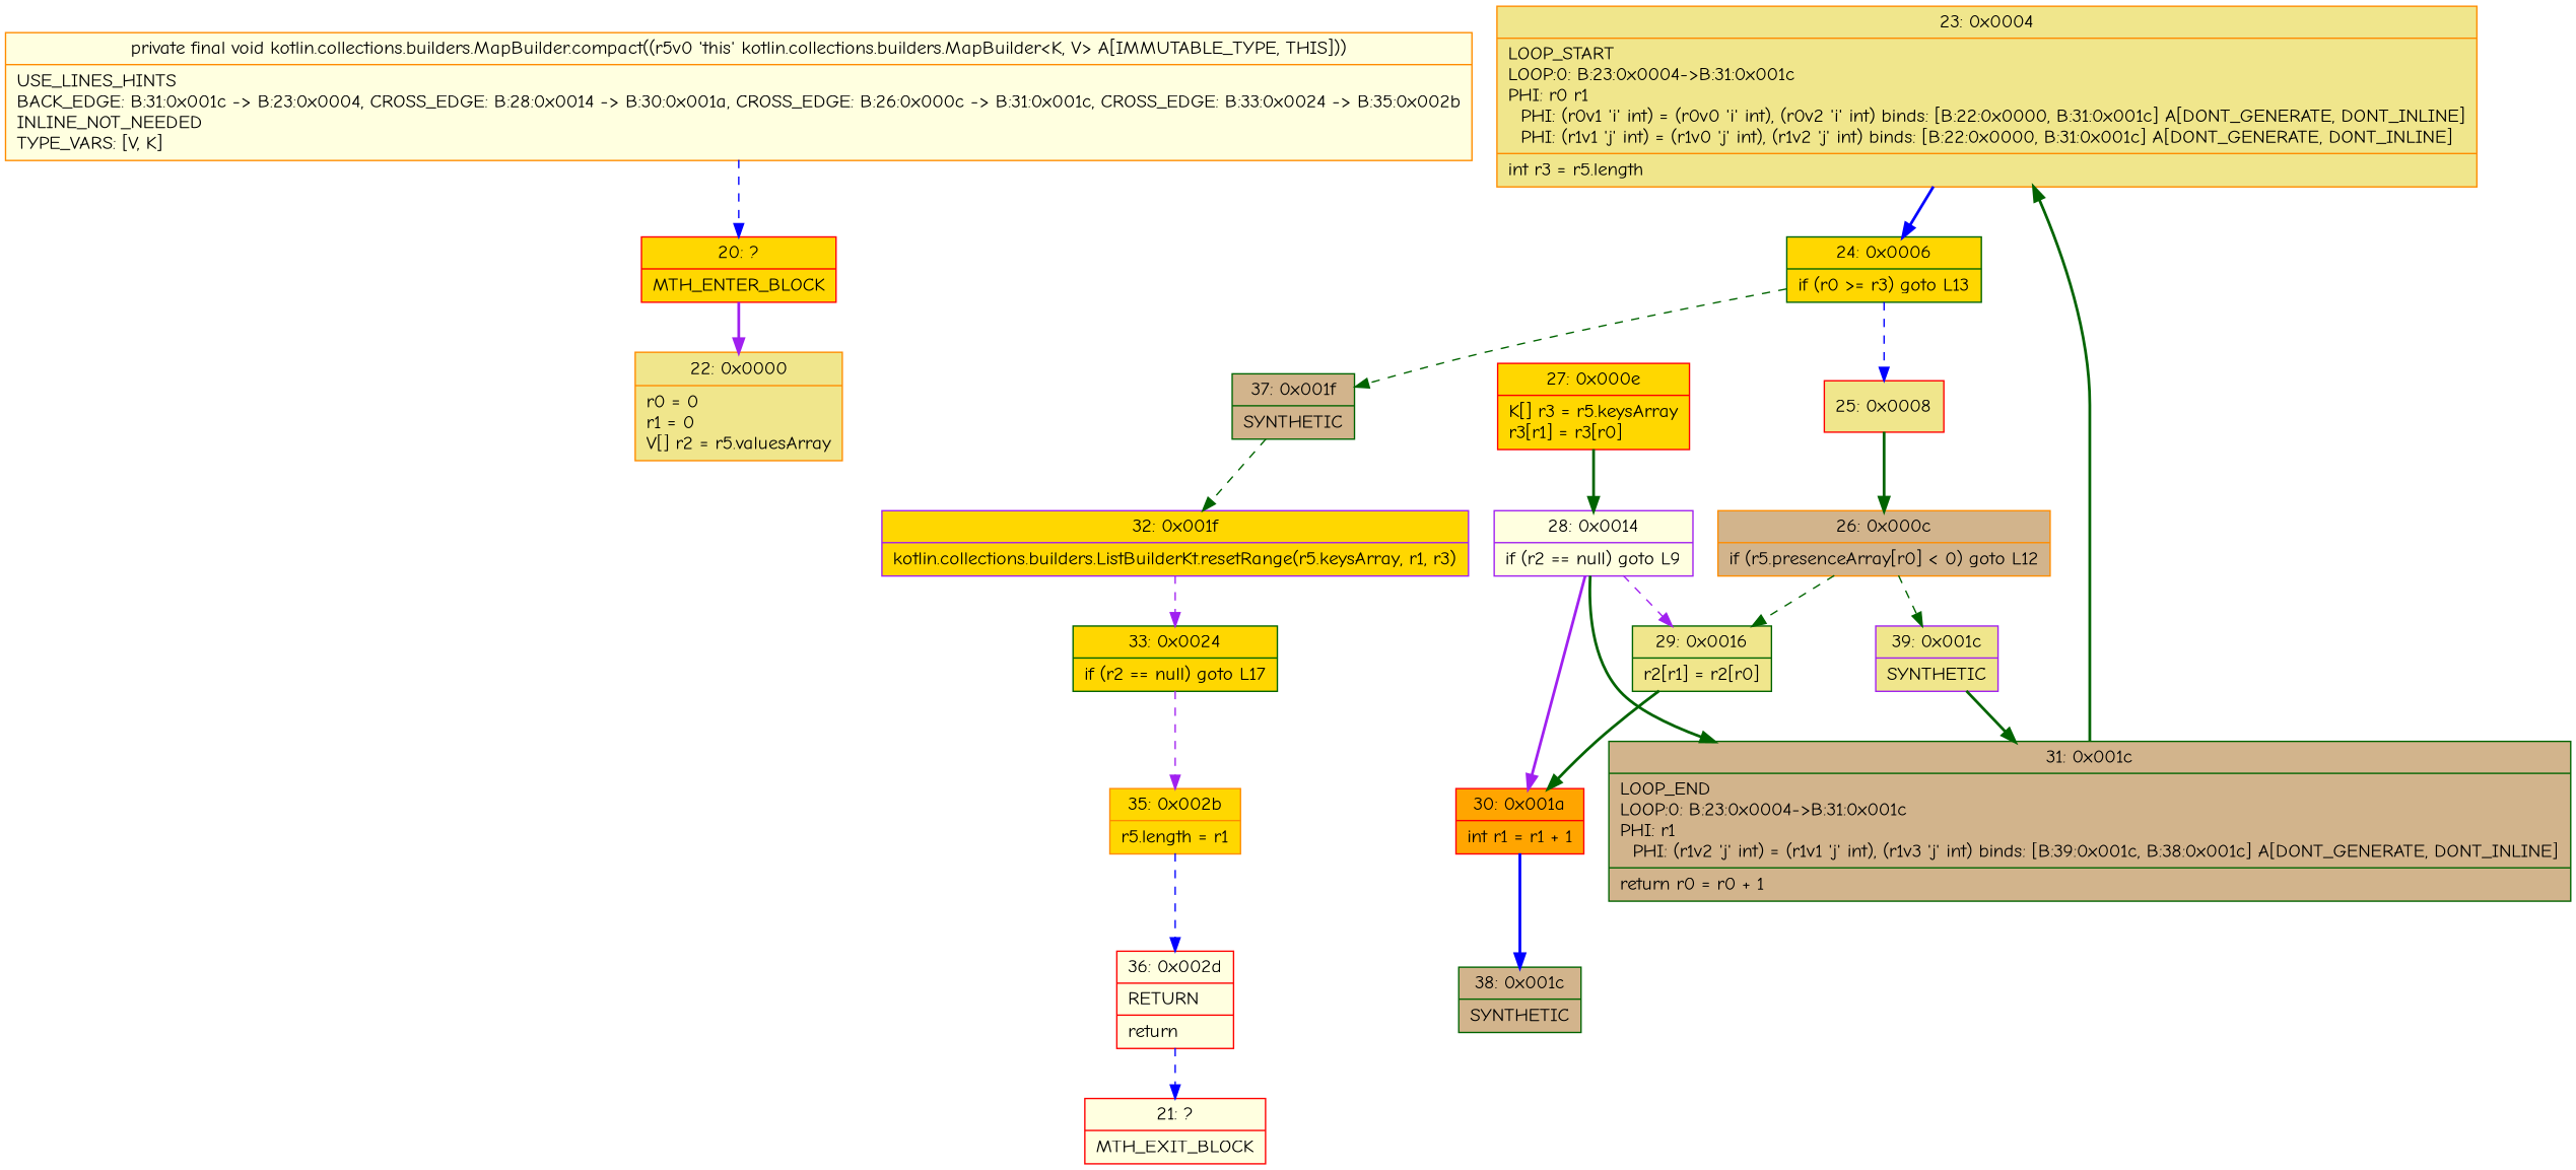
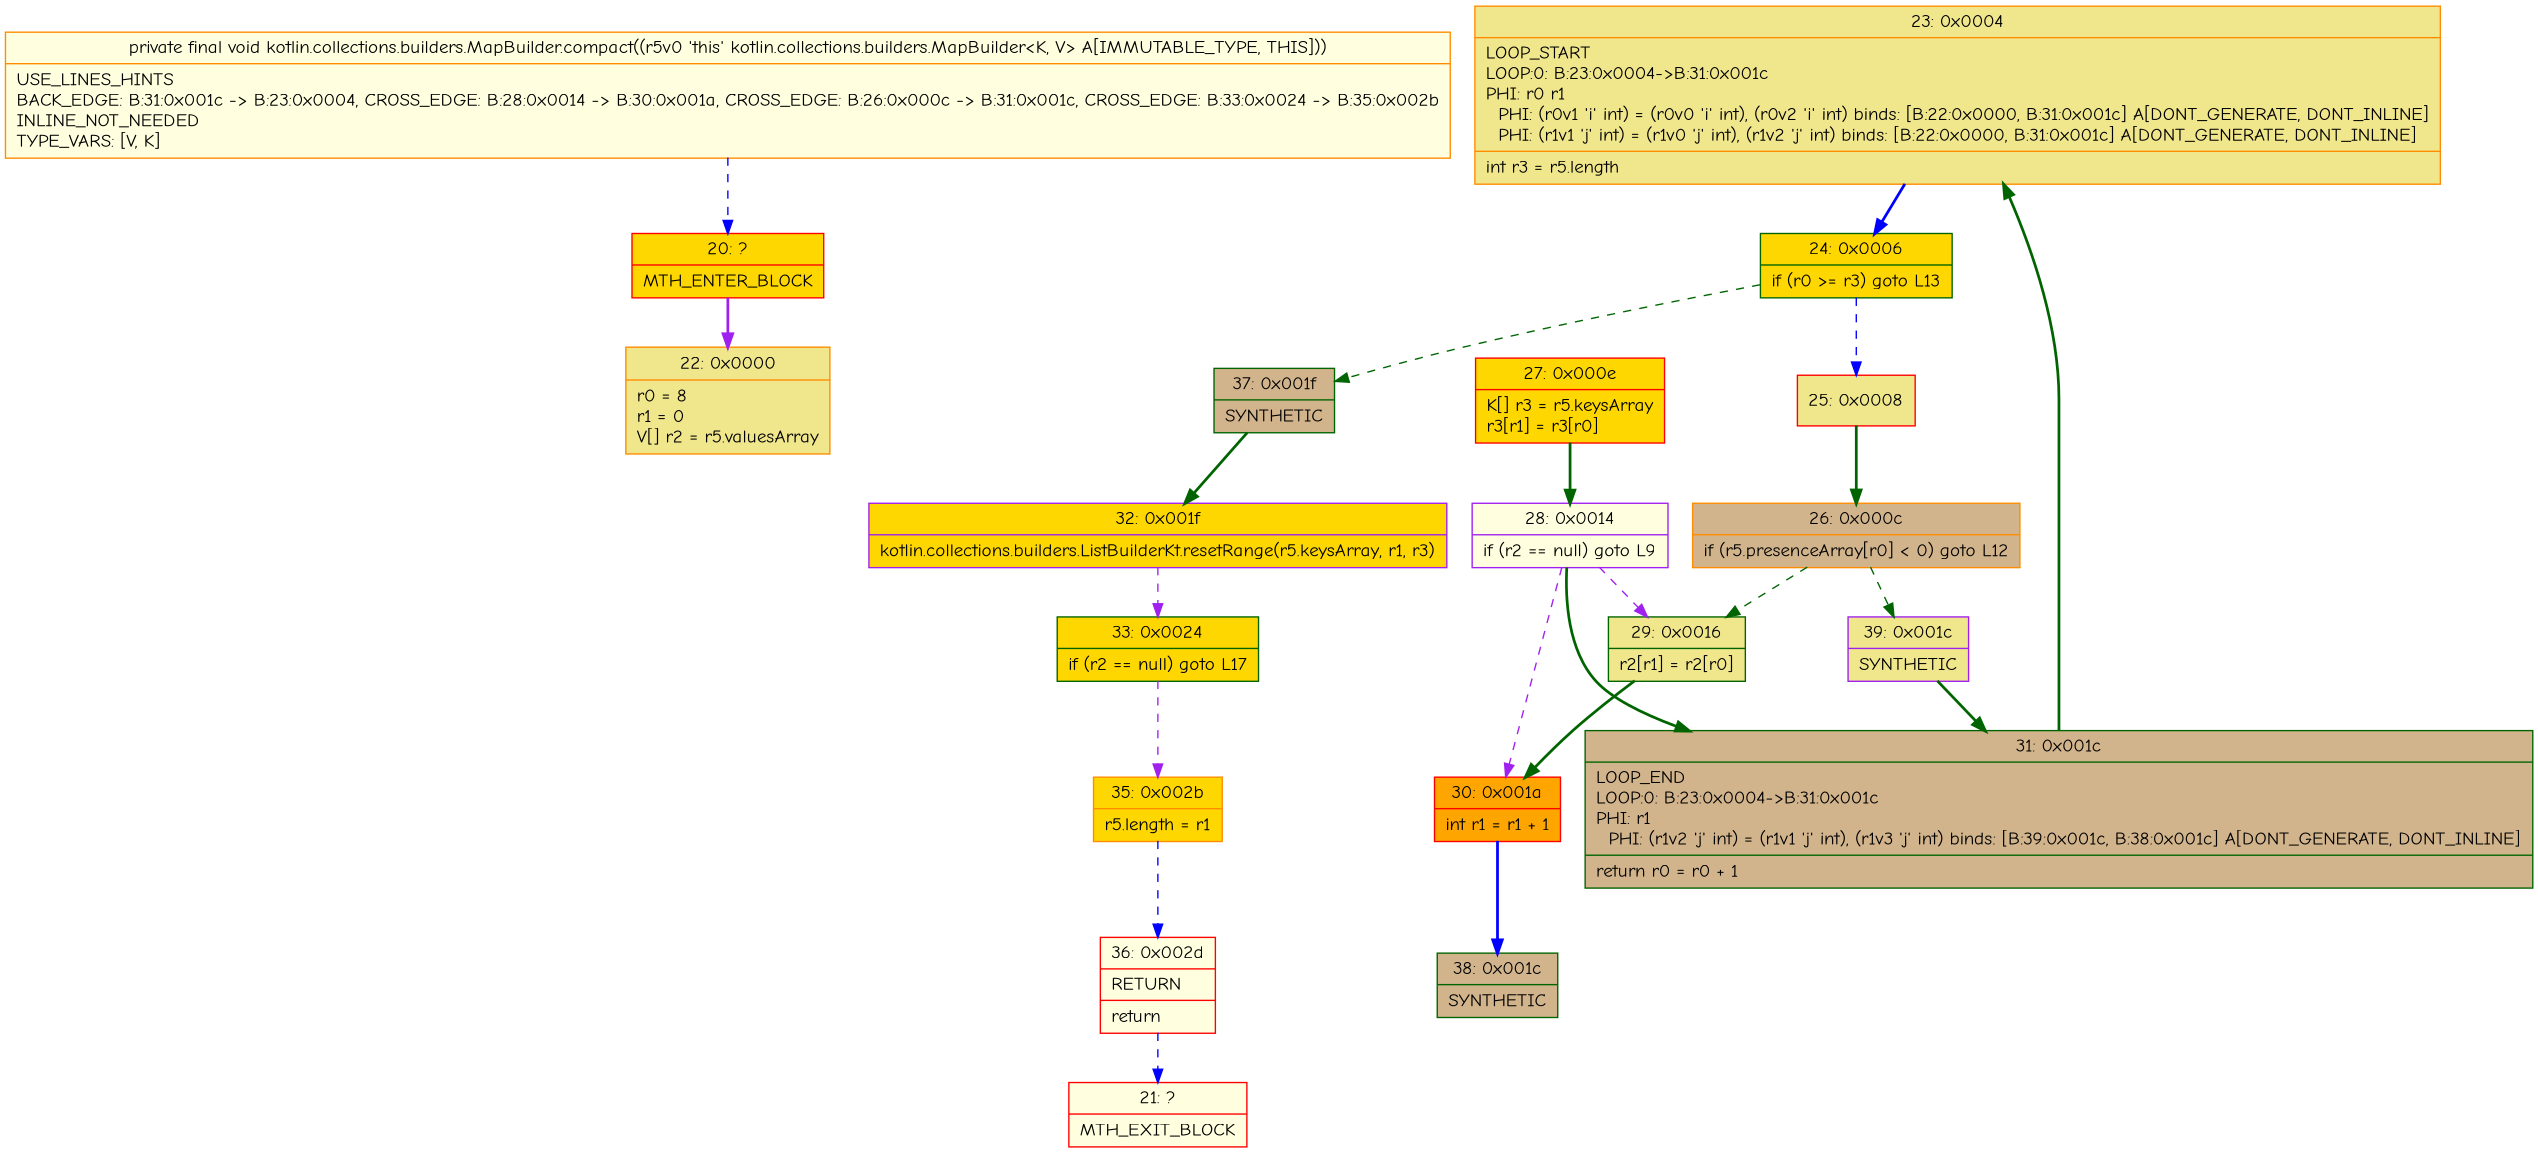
  digraph {
    fontname="Comic Neue"
    node [color=red fillcolor=gold fontname="Comic Neue" shape=record style=filled]
    edge [color=darkgreen fontname="Comic Neue" style=bold]
    n1 [label="{20\:\ ?|MTH_ENTER_BLOCK\l}"]
-   n2 [color=darkorange fillcolor=khaki label="{22\:\ 0x0000|r0 = 0\lr1 = 0\lV[] r2 = r5.valuesArray\l}"]
+   n2 [color=darkorange fillcolor=khaki label="{22\:\ 0x0000|r0 = 8\lr1 = 0\lV[] r2 = r5.valuesArray\l}"]
    n3 [color=darkorange fillcolor=khaki label="{23\:\ 0x0004|LOOP_START\lLOOP:0: B:23:0x0004\-\>B:31:0x001c\lPHI: r0 r1 \l  PHI: (r0v1 'i' int) = (r0v0 'i' int), (r0v2 'i' int) binds: [B:22:0x0000, B:31:0x001c] A[DONT_GENERATE, DONT_INLINE]\l  PHI: (r1v1 'j' int) = (r1v0 'j' int), (r1v2 'j' int) binds: [B:22:0x0000, B:31:0x001c] A[DONT_GENERATE, DONT_INLINE]\l|int r3 = r5.length\l}"]
    n4 [color=darkgreen label="{24\:\ 0x0006|if (r0 \>= r3) goto L13\l}"]
    n5 [fillcolor=khaki label="{25\:\ 0x0008}"]
    n6 [color=darkgreen fillcolor=tan label="{37\:\ 0x001f|SYNTHETIC\l}"]
    n7 [color=darkorange fillcolor=tan label="{26\:\ 0x000c|if (r5.presenceArray[r0] \< 0) goto L12\l}"]
    n8 [color=purple label="{32\:\ 0x001f|kotlin.collections.builders.ListBuilderKt.resetRange(r5.keysArray, r1, r3)\l}"]
    n9 [color=purple fillcolor=khaki label="{39\:\ 0x001c|SYNTHETIC\l}"]
    n10 [color=darkgreen fillcolor=khaki label="{29\:\ 0x0016|r2[r1] = r2[r0]\l}"]
    n11 [label="{27\:\ 0x000e|K[] r3 = r5.keysArray\lr3[r1] = r3[r0]\l}"]
    n12 [color=purple fillcolor=lightyellow label="{28\:\ 0x0014|if (r2 == null) goto L9\l}"]
    n13 [color=darkgreen fillcolor=tan label="{31\:\ 0x001c|LOOP_END\lLOOP:0: B:23:0x0004\-\>B:31:0x001c\lPHI: r1 \l  PHI: (r1v2 'j' int) = (r1v1 'j' int), (r1v3 'j' int) binds: [B:39:0x001c, B:38:0x001c] A[DONT_GENERATE, DONT_INLINE]\l|return r0 = r0 + 1\l}"]
    n14 [fillcolor=orange label="{30\:\ 0x001a|int r1 = r1 + 1\l}"]
    n15 [color=darkgreen fillcolor=tan label="{38\:\ 0x001c|SYNTHETIC\l}"]
    n16 [color=darkgreen label="{33\:\ 0x0024|if (r2 == null) goto L17\l}"]
    n17 [color=darkorange label="{35\:\ 0x002b|r5.length = r1\l}"]
    n18 [fillcolor=lightyellow label="{36\:\ 0x002d|RETURN\l|return\l}"]
    n19 [fillcolor=lightyellow label="{21\:\ ?|MTH_EXIT_BLOCK\l}"]
    n20 [color=darkorange fillcolor=lightyellow label="{private final void kotlin.collections.builders.MapBuilder.compact((r5v0 'this' kotlin.collections.builders.MapBuilder\<K, V\> A[IMMUTABLE_TYPE, THIS]))  | USE_LINES_HINTS\lBACK_EDGE: B:31:0x001c \-\> B:23:0x0004, CROSS_EDGE: B:28:0x0014 \-\> B:30:0x001a, CROSS_EDGE: B:26:0x000c \-\> B:31:0x001c, CROSS_EDGE: B:33:0x0024 \-\> B:35:0x002b\lINLINE_NOT_NEEDED\lTYPE_VARS: [V, K]\l}"]
    n1 -> n2 [color=purple]
    n3 -> n4 [color=blue]
    n4 -> n5 [color=blue style=dashed]
    n4 -> n6 [style=dashed]
    n5 -> n7
-   n6 -> n8 [style=dashed]
+   n6 -> n8
    n7 -> n9 [style=dashed]
    n7 -> n10 [style=dashed]
    n8 -> n16 [color=purple style=dashed]
    n9 -> n13
    n10 -> n14
    n11 -> n12
    n12 -> n10 [color=purple style=dashed]
    n12 -> n13
-   n12 -> n14 [color=purple]
+   n12 -> n14 [color=purple style=dashed]
    n13 -> n3
    n14 -> n15 [color=blue]
    n16 -> n17 [color=purple style=dashed]
    n17 -> n18 [color=blue style=dashed]
    n18 -> n19 [color=blue style=dashed]
    n20 -> n1 [color=blue style=dashed]
  }
